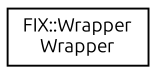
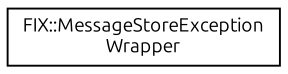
  digraph {
    rankdir=LR
    fontname=Ubuntu
-   n1 [color=black fillcolor=white fontname=Ubuntu fontsize=10 height=0.2 label="FIX::Wrapper\lWrapper" shape=record style=filled width=0.4]
+   n1 [color=black fillcolor=white fontname=Ubuntu fontsize=10 height=0.2 label="FIX::MessageStoreException\lWrapper" shape=record style=filled width=0.4]
  }
